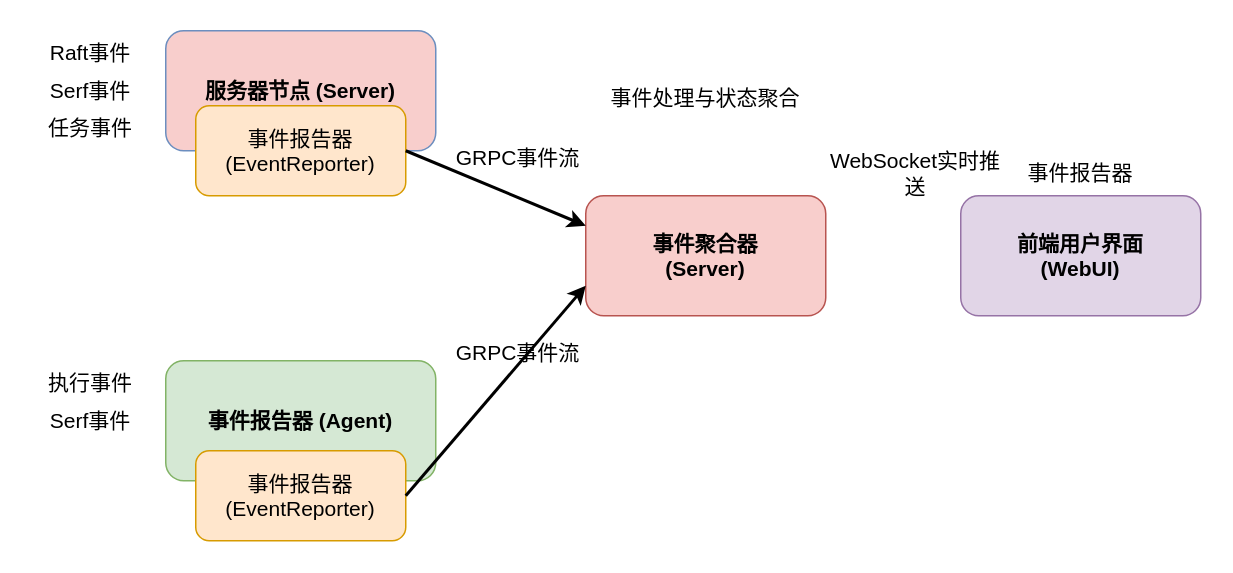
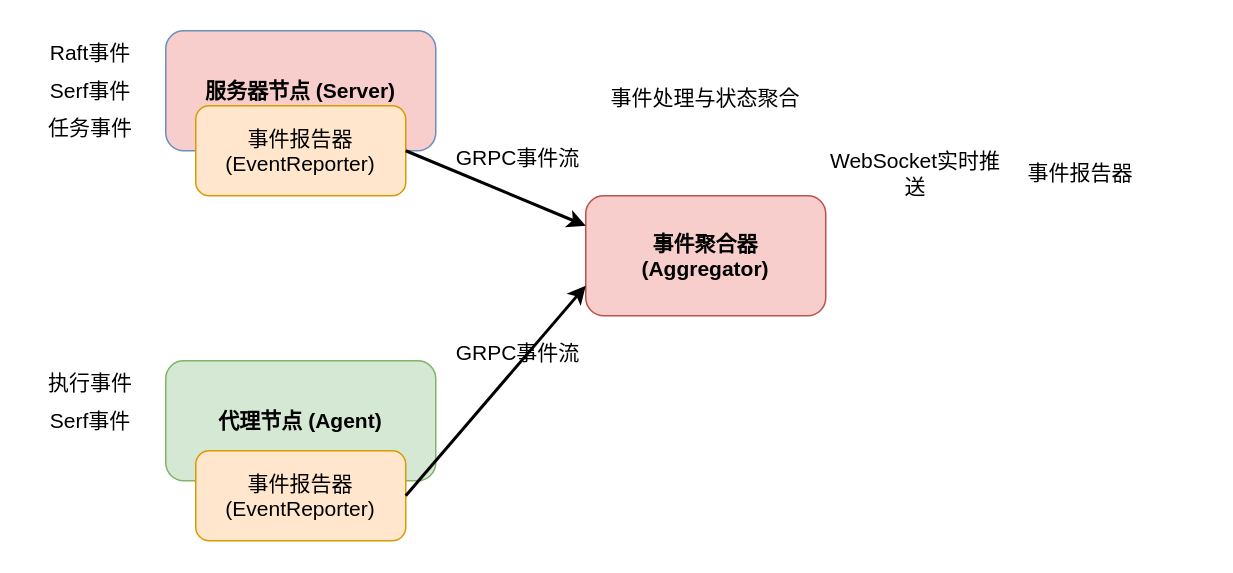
  <mxCell id="0" />
  <mxCell id="1" parent="0" />
  <mxCell id="2" value="服务器节点 (Server)" style="rounded=1;whiteSpace=wrap;html=1;fillColor=#f8cecc;strokeColor=#6c8ebf;fontSize=14;fontStyle=1;" vertex="1" parent="1"><mxGeometry x="110" y="20" width="180" height="80" as="geometry" /></mxCell>
- <mxCell id="3" value="事件报告器 (Agent)" style="rounded=1;whiteSpace=wrap;html=1;fillColor=#d5e8d4;strokeColor=#82b366;fontSize=14;fontStyle=1" vertex="1" parent="1"><mxGeometry x="110" y="240" width="180" height="80" as="geometry" /></mxCell>
+ <mxCell id="3" value="代理节点 (Agent)" style="rounded=1;whiteSpace=wrap;html=1;fillColor=#d5e8d4;strokeColor=#82b366;fontSize=14;fontStyle=1" vertex="1" parent="1"><mxGeometry x="110" y="240" width="180" height="80" as="geometry" /></mxCell>
  <mxCell id="4" value="事件报告器&lt;br&gt;(EventReporter)" style="rounded=1;whiteSpace=wrap;html=1;fillColor=#ffe6cc;strokeColor=#d79b00;fontSize=14;" vertex="1" parent="1"><mxGeometry x="130" y="70" width="140" height="60" as="geometry" /></mxCell>
  <mxCell id="5" value="事件报告器&lt;br&gt;(EventReporter)" style="rounded=1;whiteSpace=wrap;html=1;fillColor=#ffe6cc;strokeColor=#d79b00;fontSize=14;" vertex="1" parent="1"><mxGeometry x="130" y="300" width="140" height="60" as="geometry" /></mxCell>
- <mxCell id="6" value="事件聚合器&lt;br&gt;(Server)" style="rounded=1;whiteSpace=wrap;html=1;fillColor=#f8cecc;strokeColor=#b85450;fontSize=14;fontStyle=1" vertex="1" parent="1"><mxGeometry x="390" y="130" width="160" height="80" as="geometry" /></mxCell>
- <mxCell id="7" value="前端用户界面&lt;br&gt;(WebUI)" style="rounded=1;whiteSpace=wrap;html=1;fillColor=#e1d5e7;strokeColor=#9673a6;fontSize=14;fontStyle=1" vertex="1" parent="1"><mxGeometry x="640" y="130" width="160" height="80" as="geometry" /></mxCell>
+ <mxCell id="6" value="事件聚合器&lt;br&gt;(Aggregator)" style="rounded=1;whiteSpace=wrap;html=1;fillColor=#f8cecc;strokeColor=#b85450;fontSize=14;fontStyle=1" vertex="1" parent="1"><mxGeometry x="390" y="130" width="160" height="80" as="geometry" /></mxCell>
  <mxCell id="8" value="" style="endArrow=classic;html=1;rounded=0;exitX=1;exitY=0.5;exitDx=0;exitDy=0;entryX=0;entryY=0.25;entryDx=0;entryDy=0;strokeWidth=2;fontSize=14;" edge="1" parent="1" source="4" target="6"><mxGeometry width="50" height="50" relative="1" as="geometry"><mxPoint x="390" y="310" as="sourcePoint" /><mxPoint x="440" y="260" as="targetPoint" /></mxGeometry></mxCell>
  <mxCell id="9" value="" style="endArrow=classic;html=1;rounded=0;exitX=1;exitY=0.5;exitDx=0;exitDy=0;entryX=0;entryY=0.75;entryDx=0;entryDy=0;strokeWidth=2;fontSize=14;" edge="1" parent="1" source="5" target="6"><mxGeometry width="50" height="50" relative="1" as="geometry"><mxPoint x="280" y="120" as="sourcePoint" /><mxPoint x="400" y="160" as="targetPoint" /></mxGeometry></mxCell>
  <mxCell id="10" value="Raft事件" style="text;html=1;strokeColor=none;fillColor=none;align=center;verticalAlign=middle;whiteSpace=wrap;rounded=0;fontSize=14;" vertex="1" parent="1"><mxGeometry x="20" y="20" width="80" height="30" as="geometry" /></mxCell>
  <mxCell id="11" value="Serf事件" style="text;html=1;strokeColor=none;fillColor=none;align=center;verticalAlign=middle;whiteSpace=wrap;rounded=0;fontSize=14;" vertex="1" parent="1"><mxGeometry x="20" y="45" width="80" height="30" as="geometry" /></mxCell>
  <mxCell id="12" value="任务事件" style="text;html=1;strokeColor=none;fillColor=none;align=center;verticalAlign=middle;whiteSpace=wrap;rounded=0;fontSize=14;" vertex="1" parent="1"><mxGeometry x="20" y="70" width="80" height="30" as="geometry" /></mxCell>
  <mxCell id="13" value="执行事件" style="text;html=1;strokeColor=none;fillColor=none;align=center;verticalAlign=middle;whiteSpace=wrap;rounded=0;fontSize=14;" vertex="1" parent="1"><mxGeometry x="20" y="240" width="80" height="30" as="geometry" /></mxCell>
  <mxCell id="14" value="Serf事件" style="text;html=1;strokeColor=none;fillColor=none;align=center;verticalAlign=middle;whiteSpace=wrap;rounded=0;fontSize=14;" vertex="1" parent="1"><mxGeometry x="20" y="265" width="80" height="30" as="geometry" /></mxCell>
  <mxCell id="15" value="GRPC事件流" style="text;html=1;strokeColor=none;fillColor=none;align=center;verticalAlign=middle;whiteSpace=wrap;rounded=0;fontSize=14;rotation=0;" vertex="1" parent="1"><mxGeometry x="300" y="90" width="90" height="30" as="geometry" /></mxCell>
  <mxCell id="16" value="GRPC事件流" style="text;html=1;strokeColor=none;fillColor=none;align=center;verticalAlign=middle;whiteSpace=wrap;rounded=0;fontSize=14;rotation=0;" vertex="1" parent="1"><mxGeometry x="300" y="220" width="90" height="30" as="geometry" /></mxCell>
  <mxCell id="17" value="WebSocket实时推送" style="text;html=1;strokeColor=none;fillColor=none;align=center;verticalAlign=middle;whiteSpace=wrap;rounded=0;fontSize=14;" vertex="1" parent="1"><mxGeometry x="550" y="100" width="120" height="30" as="geometry" /></mxCell>
  <mxCell id="18" value="事件处理与状态聚合" style="text;html=1;strokeColor=none;fillColor=none;align=center;verticalAlign=middle;whiteSpace=wrap;rounded=0;fontSize=14;" vertex="1" parent="1"><mxGeometry x="390" y="50" width="160" height="30" as="geometry" /></mxCell>
  <mxCell id="19" value="事件报告器" style="text;html=1;strokeColor=none;fillColor=none;align=center;verticalAlign=middle;whiteSpace=wrap;rounded=0;fontSize=14;" vertex="1" parent="1"><mxGeometry x="640" y="100" width="160" height="30" as="geometry" /></mxCell>
